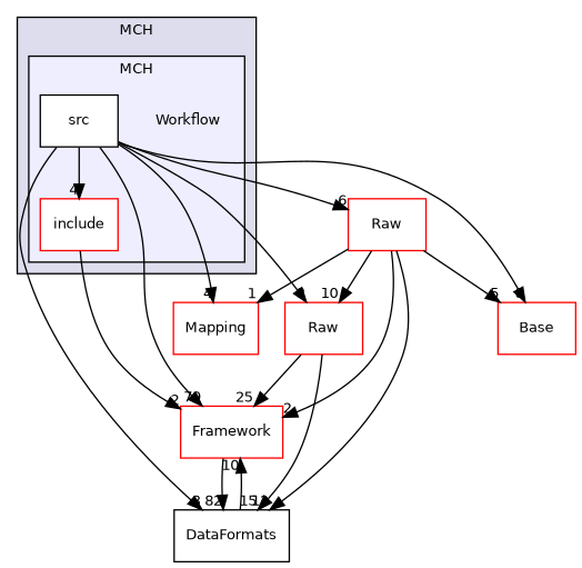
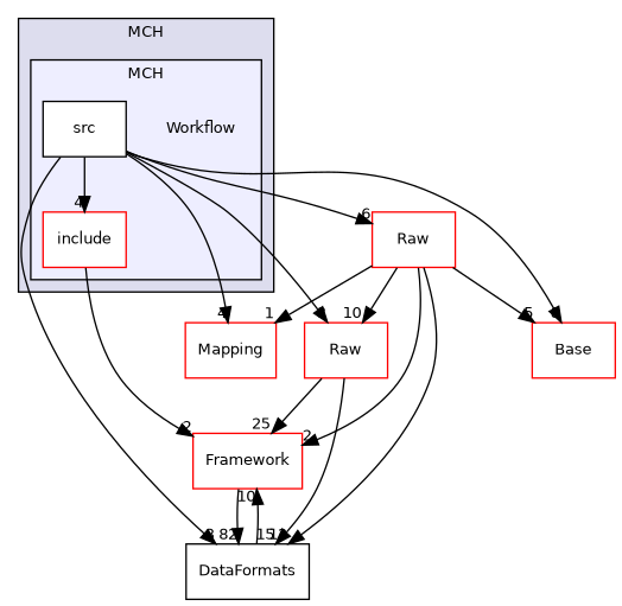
  digraph {
    compound=true
    node [fontname=Helvetica fontsize=10 shape=box color=red]
    edge [headlabel=2 labeldistance=1.5 labelfontname=Helvetica labelfontsize=10]
    n1 [label=Workflow shape=plaintext color=""]
    n2 [fillcolor=white label=include style=filled]
    n3 [color=black fillcolor=white label=src style=filled]
    n4 [label=Framework]
    n5 [label=Base]
    n6 [label=Raw]
    n7 [label=Raw]
    n8 [color=black label=DataFormats]
    n9 [label=Mapping]
    subgraph cluster_1 {
      bgcolor="#ddddee"
      fontname=Helvetica
      fontsize=10
      label=MCH
      pencolor=black
      subgraph cluster_2 {
        bgcolor="#eeeeff"
        fontname=Helvetica
        fontsize=10
        label=MCH
        pencolor=black
        n1
        n2
        n3
      }
    }
    n2 -> n4
    n3 -> n2 [headlabel=4]
-   n3 -> n4 [headlabel=79]
    n3 -> n5 [headlabel=8]
    n3 -> n6 [headlabel=6]
    n3 -> n7 [headlabel=3]
    n3 -> n8 [headlabel=3]
    n3 -> n9 [headlabel=4]
    n4 -> n8 [headlabel=82]
    n6 -> n4
    n6 -> n5 [headlabel=5]
    n6 -> n7 [headlabel=10]
    n6 -> n8 [headlabel=12]
    n6 -> n9 [headlabel=1]
    n7 -> n4 [headlabel=25]
    n7 -> n8 [headlabel=15]
    n8 -> n4 [headlabel=10]
  }
